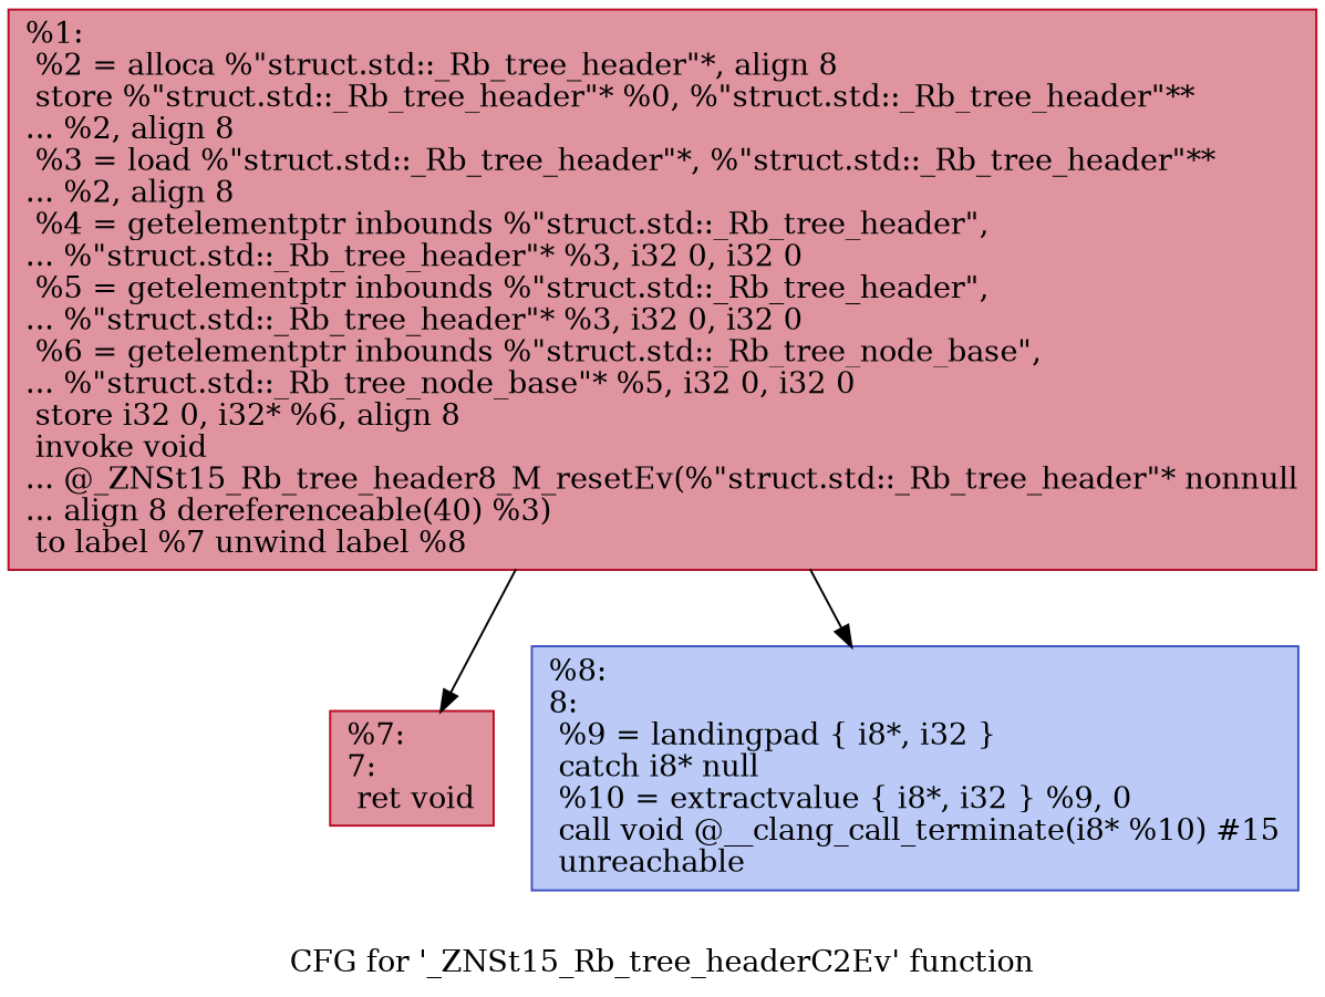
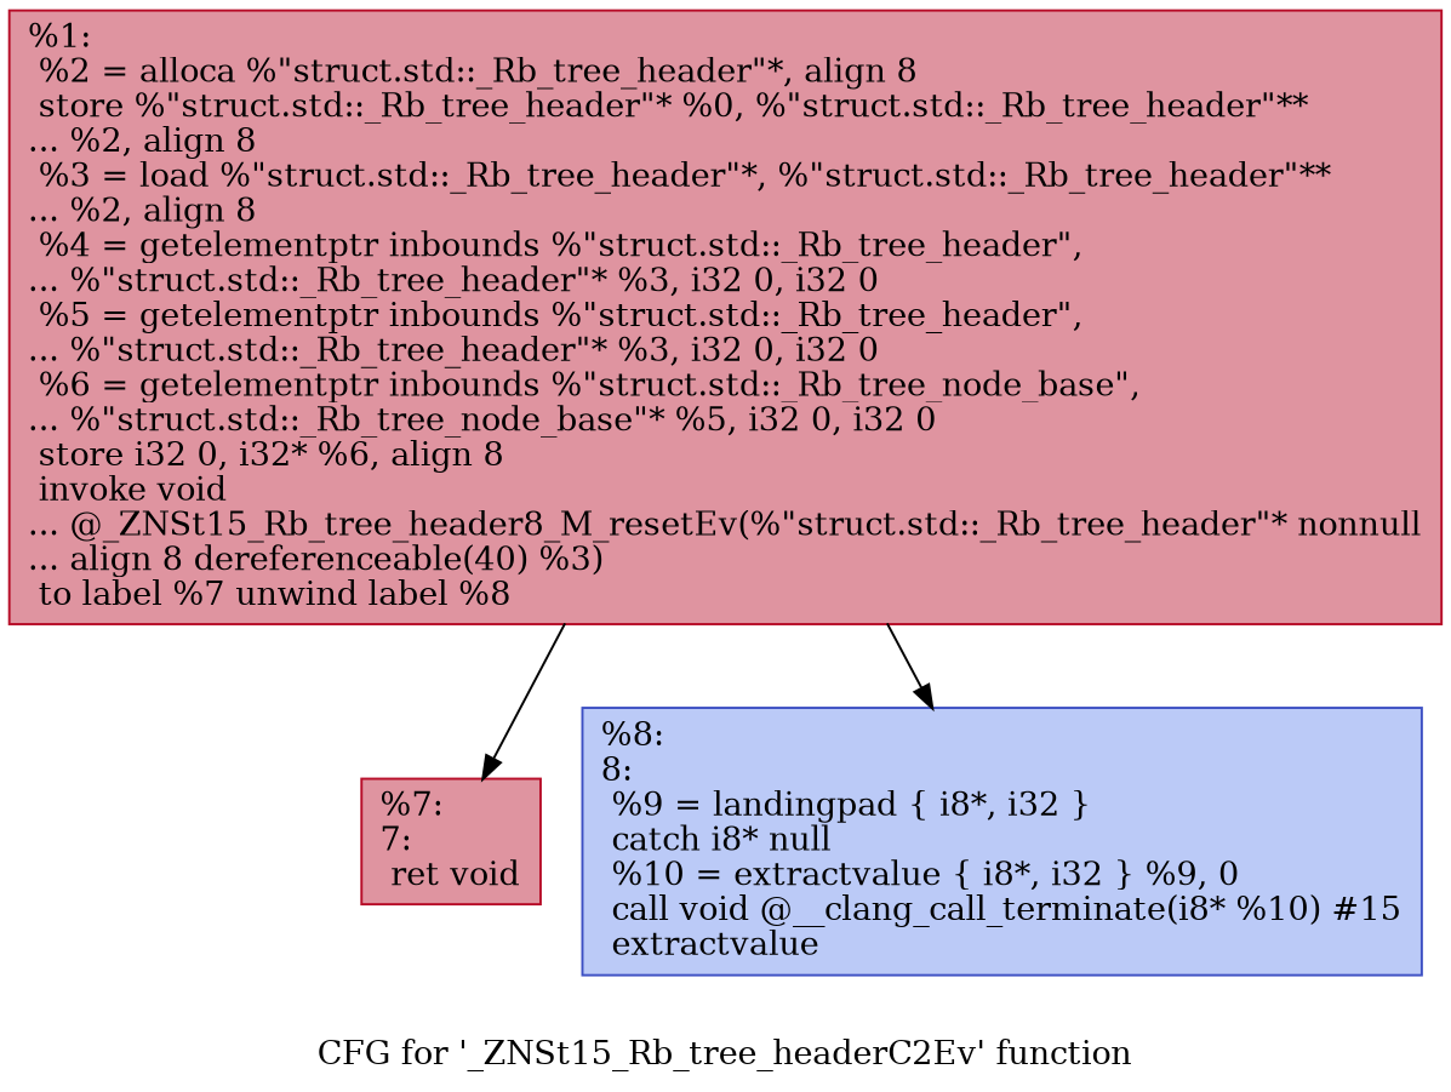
  digraph {
    label="CFG for '_ZNSt15_Rb_tree_headerC2Ev' function"
    node [color="#b70d28ff" fillcolor="#b70d2870" shape=record style=filled]
    n1 [label="{%1:\l  %2 = alloca %\"struct.std::_Rb_tree_header\"*, align 8\l  store %\"struct.std::_Rb_tree_header\"* %0, %\"struct.std::_Rb_tree_header\"**\l... %2, align 8\l  %3 = load %\"struct.std::_Rb_tree_header\"*, %\"struct.std::_Rb_tree_header\"**\l... %2, align 8\l  %4 = getelementptr inbounds %\"struct.std::_Rb_tree_header\",\l... %\"struct.std::_Rb_tree_header\"* %3, i32 0, i32 0\l  %5 = getelementptr inbounds %\"struct.std::_Rb_tree_header\",\l... %\"struct.std::_Rb_tree_header\"* %3, i32 0, i32 0\l  %6 = getelementptr inbounds %\"struct.std::_Rb_tree_node_base\",\l... %\"struct.std::_Rb_tree_node_base\"* %5, i32 0, i32 0\l  store i32 0, i32* %6, align 8\l  invoke void\l... @_ZNSt15_Rb_tree_header8_M_resetEv(%\"struct.std::_Rb_tree_header\"* nonnull\l... align 8 dereferenceable(40) %3)\l          to label %7 unwind label %8\l}"]
    n2 [label="{%7:\l7:                                                \l  ret void\l}"]
-   n3 [color="#3d50c3ff" fillcolor="#6687ed70" label="{%8:\l8:                                                \l  %9 = landingpad \{ i8*, i32 \}\l          catch i8* null\l  %10 = extractvalue \{ i8*, i32 \} %9, 0\l  call void @__clang_call_terminate(i8* %10) #15\l  unreachable\l}"]
+   n3 [color="#3d50c3ff" fillcolor="#6687ed70" label="{%8:\l8:                                                \l  %9 = landingpad \{ i8*, i32 \}\l          catch i8* null\l  %10 = extractvalue \{ i8*, i32 \} %9, 0\l  call void @__clang_call_terminate(i8* %10) #15\l  extractvalue\l}"]
    n1 -> n2
    n1 -> n3
  }
